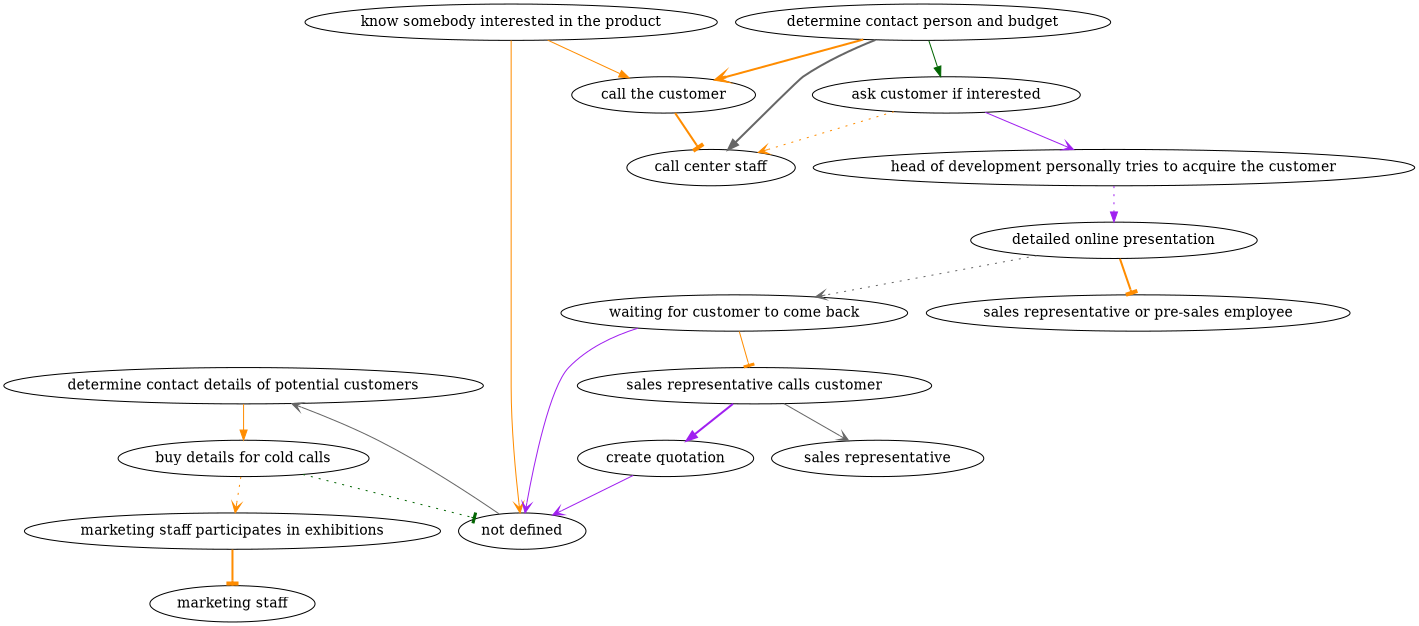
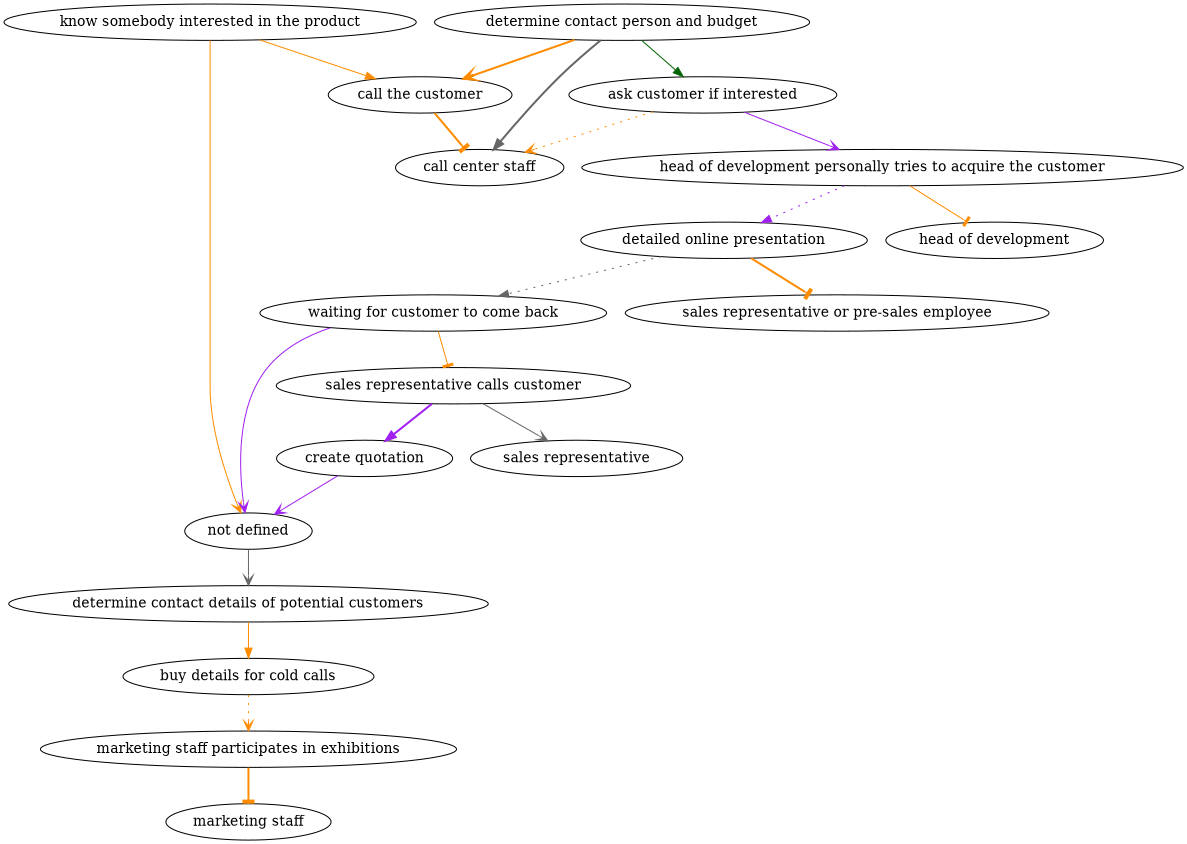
  strict digraph {
    edge [arrowhead=vee attrs="{'type': 'actor performer', 'label': 'actor performer'}" color=darkorange style=solid]
    "determine contact details of potential customers" [attrs="{'type': 'Activity', 'label': 'determine contact details of potential customers'}"]
    "buy details for cold calls" [attrs="{'type': 'Activity', 'label': 'buy details for cold calls'}"]
    "not defined" [attrs="{'type': 'Actor', 'label': 'not defined'}"]
    "marketing staff participates in exhibitions" [attrs="{'type': 'Activity', 'label': 'marketing staff participates in exhibitions'}"]
    "marketing staff" [attrs="{'type': 'Actor', 'label': 'marketing staff'}"]
    "know somebody interested in the product" [attrs="{'type': 'Activity', 'label': 'know somebody interested in the product'}"]
    "call the customer" [attrs="{'type': 'Activity', 'label': 'call the customer'}"]
    "call center staff" [attrs="{'type': 'Actor', 'label': 'call center staff'}"]
    "determine contact person and budget" [attrs="{'type': 'Activity', 'label': 'determine contact person and budget'}"]
    "ask customer if interested" [attrs="{'type': 'Activity', 'label': 'ask customer if interested'}"]
    "head of development personally tries to acquire the customer" [attrs="{'type': 'Activity', 'label': 'head of development personally tries to acquire the customer'}"]
    "detailed online presentation" [attrs="{'type': 'Activity', 'label': 'detailed online presentation'}"]
+   "head of development" [attrs="{'type': 'Actor', 'label': 'head of development'}"]
    "waiting for customer to come back" [attrs="{'type': 'Activity', 'label': 'waiting for customer to come back'}"]
    "sales representative or pre-sales employee" [attrs="{'type': 'Actor', 'label': 'sales representative or pre-sales employee'}"]
    "sales representative calls customer" [attrs="{'type': 'Activity', 'label': 'sales representative calls customer'}"]
    "create quotation" [attrs="{'type': 'Activity', 'label': 'create quotation'}"]
    "sales representative" [attrs="{'type': 'Actor', 'label': 'sales representative'}"]
    "determine contact details of potential customers" -> "buy details for cold calls" [arrowhead=normal attrs="{'type': 'flow', 'label': 'flow'}"]
-   "buy details for cold calls" -> "not defined" [arrowhead=tee color=darkgreen style=dotted]
    "buy details for cold calls" -> "marketing staff participates in exhibitions" [attrs="{'type': 'flow', 'label': 'flow'}" style=dotted]
    "not defined" -> "determine contact details of potential customers" [color=gray40]
    "marketing staff participates in exhibitions" -> "marketing staff" [arrowhead=tee style=bold]
    "know somebody interested in the product" -> "not defined"
    "know somebody interested in the product" -> "call the customer" [arrowhead=normal attrs="{'type': 'flow', 'label': 'flow'}"]
    "call the customer" -> "call center staff" [arrowhead=tee style=bold]
    "determine contact person and budget" -> "call the customer" [attrs="{'type': 'flow', 'label': 'flow'}" style=bold]
    "determine contact person and budget" -> "call center staff" [arrowhead=normal color=gray40 style=bold]
    "determine contact person and budget" -> "ask customer if interested" [arrowhead=normal attrs="{'type': 'flow', 'label': 'flow'}" color=darkgreen]
    "ask customer if interested" -> "call center staff" [style=dotted]
    "ask customer if interested" -> "head of development personally tries to acquire the customer" [attrs="{'type': 'flow', 'label': 'flow'}" color=purple]
    "head of development personally tries to acquire the customer" -> "detailed online presentation" [arrowhead=normal attrs="{'type': 'flow', 'label': 'flow'}" color=purple style=dotted]
-   "detailed online presentation" -> "waiting for customer to come back" [attrs="{'type': 'flow', 'label': 'flow'}" color=gray40 style=dotted]
+   "head of development personally tries to acquire the customer" -> "head of development" [arrowhead=tee]
+   "detailed online presentation" -> "waiting for customer to come back" [arrowhead=normal attrs="{'type': 'flow', 'label': 'flow'}" color=gray40 style=dotted]
    "detailed online presentation" -> "sales representative or pre-sales employee" [arrowhead=tee style=bold]
    "waiting for customer to come back" -> "not defined" [color=purple]
    "waiting for customer to come back" -> "sales representative calls customer" [arrowhead=tee attrs="{'type': 'flow', 'label': 'flow'}"]
    "sales representative calls customer" -> "create quotation" [arrowhead=normal attrs="{'type': 'flow', 'label': 'flow'}" color=purple style=bold]
    "sales representative calls customer" -> "sales representative" [color=gray40]
    "create quotation" -> "not defined" [color=purple]
  }
